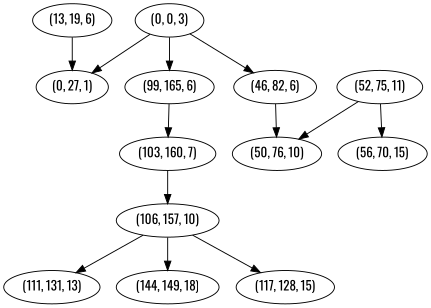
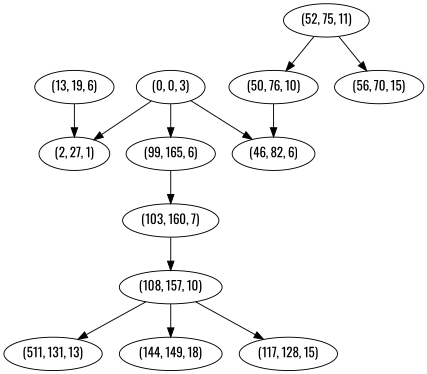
  digraph {
    fontname=Oswald
    node [fontname=Oswald]
    edge [fontname=Oswald]
    n1 [label="(0, 0, 3)"]
-   "(2, 27, 1)" [label="(0, 27, 1)"]
+   "(2, 27, 1)"
    n3 [label="(46, 82, 6)"]
    n4 [label="(99, 165, 6)"]
    "(50, 76, 10)"
    "(103, 160, 7)"
    "(13, 19, 6)"
    "(52, 75, 11)"
    "(56, 70, 15)"
-   "(108, 157, 10)" [label="(106, 157, 10)"]
-   "(111, 131, 13)"
+   "(108, 157, 10)"
+   "(111, 131, 13)" [label="(511, 131, 13)"]
    "(144, 149, 18)"
    "(117, 128, 15)"
    n1 -> "(2, 27, 1)"
    n1 -> n3
    n1 -> n4
-   n3 -> "(50, 76, 10)"
+   "(50, 76, 10)" -> n3
    n4 -> "(103, 160, 7)"
    "(103, 160, 7)" -> "(108, 157, 10)"
    "(13, 19, 6)" -> "(2, 27, 1)"
    "(52, 75, 11)" -> "(50, 76, 10)"
    "(52, 75, 11)" -> "(56, 70, 15)"
    "(108, 157, 10)" -> "(111, 131, 13)"
    "(108, 157, 10)" -> "(144, 149, 18)"
    "(108, 157, 10)" -> "(117, 128, 15)"
  }
